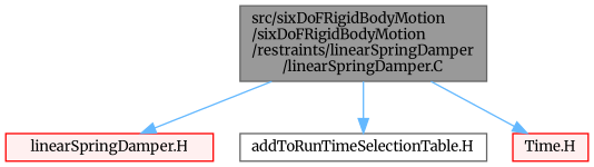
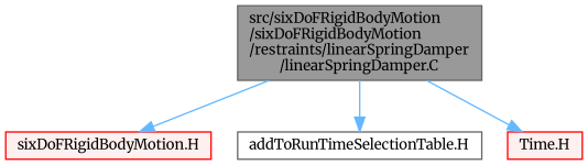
  digraph {
    fontname=Merriweather
    node [color=red fillcolor="#FFF0F0" fontname=Merriweather fontsize=10 shape=box style=filled]
    edge [color=steelblue1 fontname=Merriweather fontsize=10 labelfontname=Helvetica labelfontsize=10 style=solid]
    n1 [color=gray40 fillcolor=grey60 fontcolor=black height=0.2 label="src/sixDoFRigidBodyMotion\l/sixDoFRigidBodyMotion\l/restraints/linearSpringDamper\l/linearSpringDamper.C" width=0.4]
-   n2 [height=0.2 label="linearSpringDamper.H" width=0.4]
+   n2 [height=0.2 label="sixDoFRigidBodyMotion.H" width=0.4]
    n3 [color=grey40 fillcolor=white height=0.2 label="addToRunTimeSelectionTable.H" width=0.4]
    n4 [height=0.2 label="Time.H" width=0.4]
    n1 -> n2
    n1 -> n3
    n1 -> n4
  }
